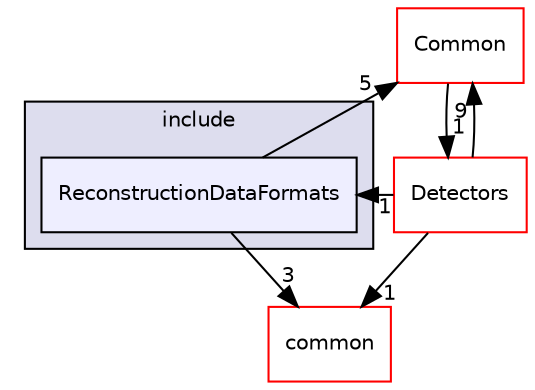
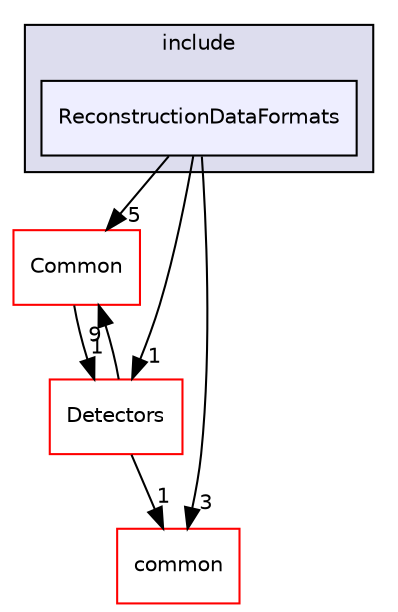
  digraph {
    compound=true
    node [fontname=Helvetica fontsize=10 shape=box color=red]
    edge [headlabel=1 labeldistance=1.5 labelfontname=Helvetica labelfontsize=10]
    n1 [fillcolor="#eeeeff" label=ReconstructionDataFormats pencolor=black style=filled color=""]
    n2 [label=Common]
    n3 [label=Detectors]
    n4 [label=common]
    subgraph cluster_1 {
      bgcolor="#ddddee"
      fontname=Helvetica
      fontsize=10
      label=include
      pencolor=black
      n1
    }
    n1 -> n2 [headlabel=5]
-   n3 -> n1
+   n1 -> n3
    n1 -> n4 [headlabel=3]
    n2 -> n3
    n3 -> n2 [headlabel=9]
    n3 -> n4
  }
